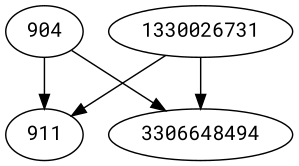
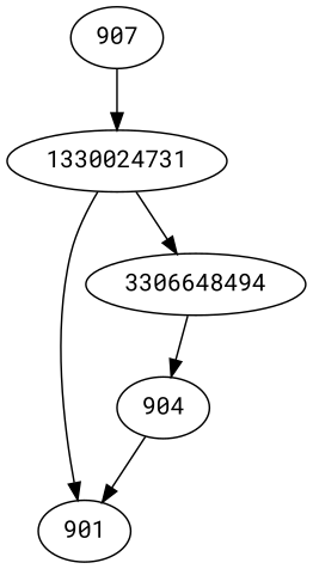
  strict digraph {
    fontname="Roboto Mono"
    node [fontname="Roboto Mono"]
    edge [fontname="Roboto Mono"]
    904
-   901 [label=911]
-   1330026731
+   901
+   1330026731 [label=1330024731]
    3306648494
+   907
    904 -> 901
    1330026731 -> 901
    1330026731 -> 3306648494
-   904 -> 3306648494
+   3306648494 -> 904
+   907 -> 1330026731
  }
